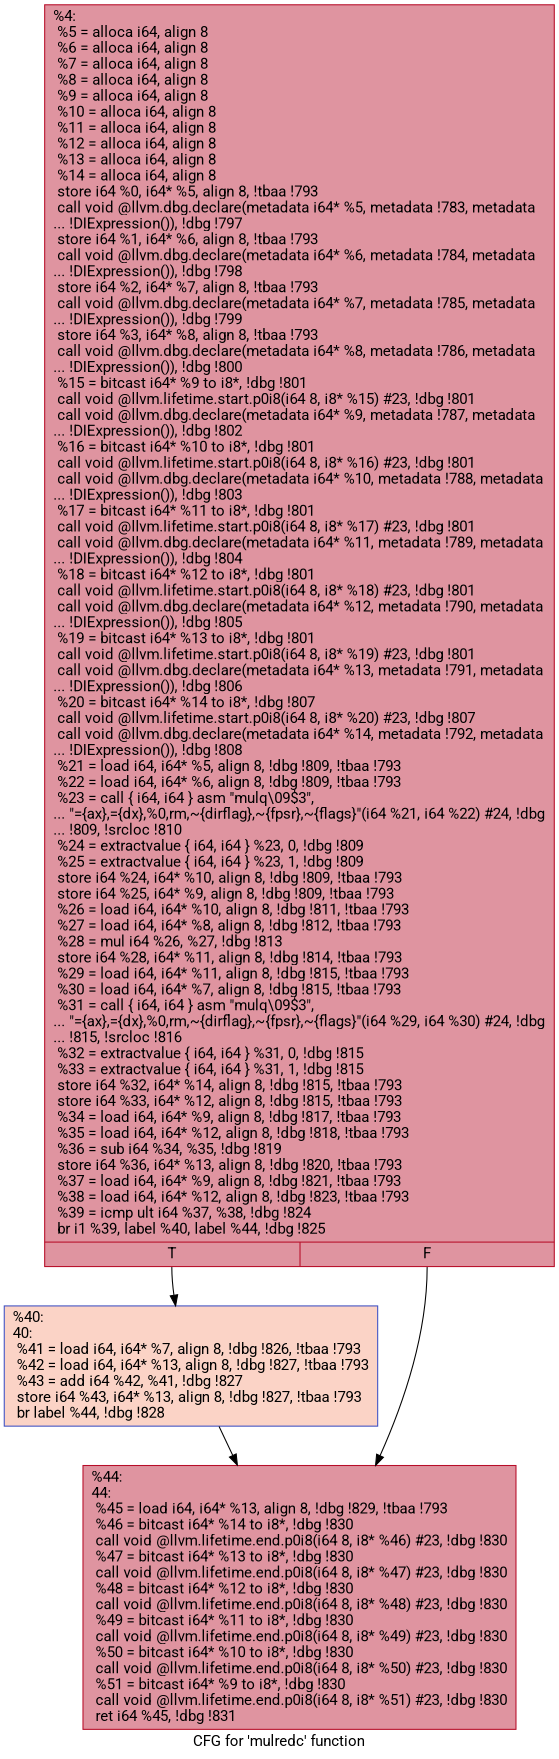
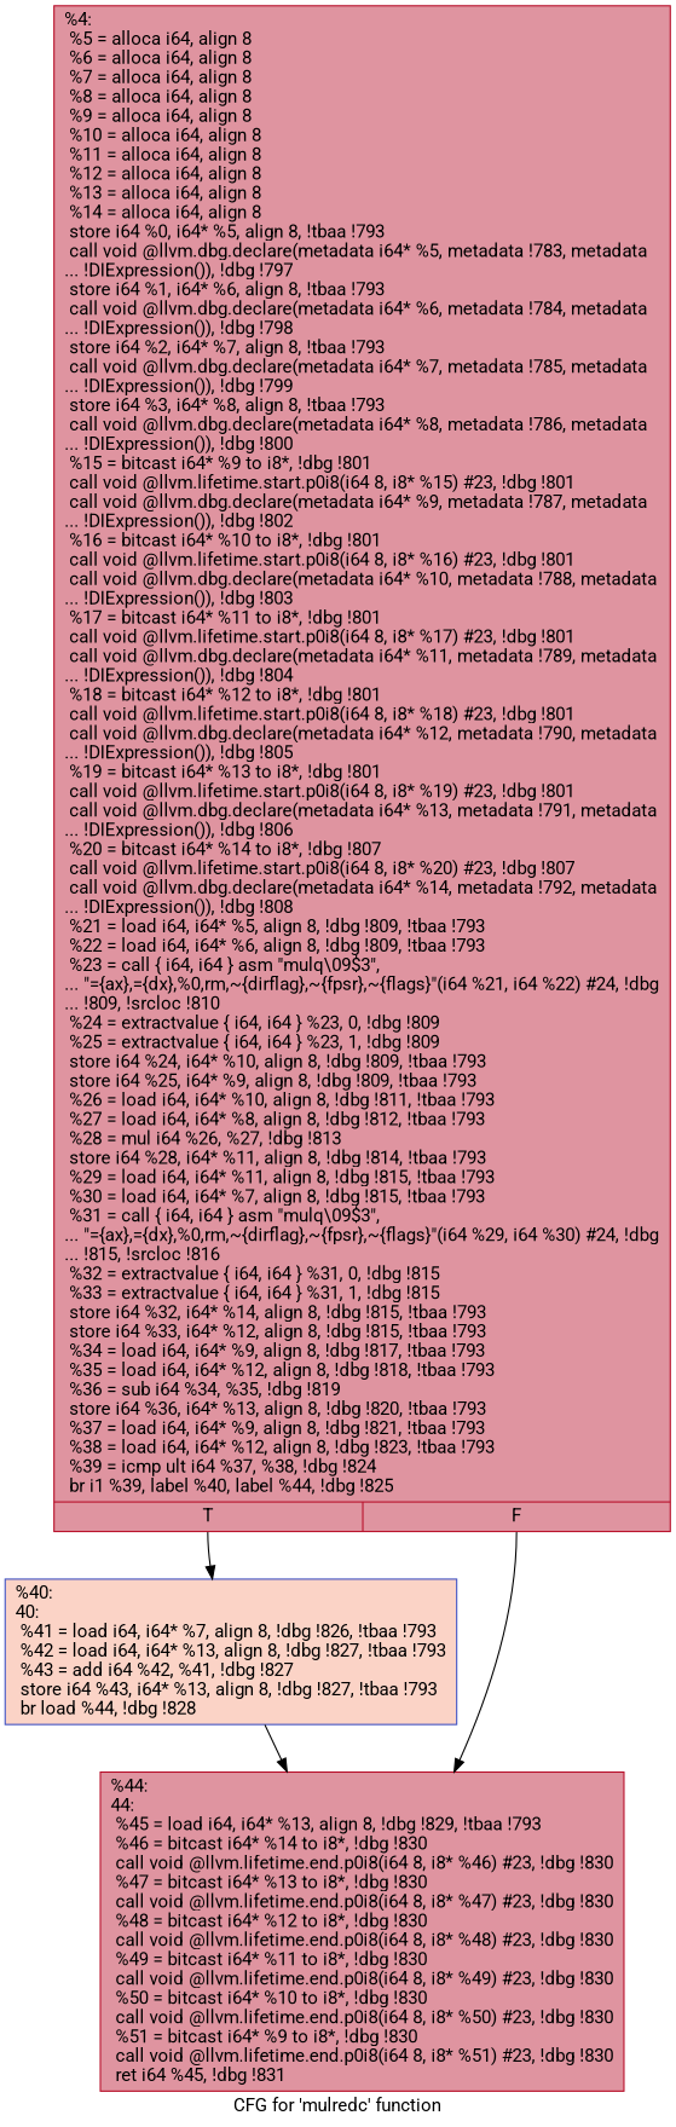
  digraph {
    label="CFG for 'mulredc' function"
    fontname=Roboto
    node [color="#b70d28ff" fillcolor="#b70d2870" shape=record style=filled fontname=Roboto]
    edge [fontname=Roboto]
    n1 [label="{%4:\l  %5 = alloca i64, align 8\l  %6 = alloca i64, align 8\l  %7 = alloca i64, align 8\l  %8 = alloca i64, align 8\l  %9 = alloca i64, align 8\l  %10 = alloca i64, align 8\l  %11 = alloca i64, align 8\l  %12 = alloca i64, align 8\l  %13 = alloca i64, align 8\l  %14 = alloca i64, align 8\l  store i64 %0, i64* %5, align 8, !tbaa !793\l  call void @llvm.dbg.declare(metadata i64* %5, metadata !783, metadata\l... !DIExpression()), !dbg !797\l  store i64 %1, i64* %6, align 8, !tbaa !793\l  call void @llvm.dbg.declare(metadata i64* %6, metadata !784, metadata\l... !DIExpression()), !dbg !798\l  store i64 %2, i64* %7, align 8, !tbaa !793\l  call void @llvm.dbg.declare(metadata i64* %7, metadata !785, metadata\l... !DIExpression()), !dbg !799\l  store i64 %3, i64* %8, align 8, !tbaa !793\l  call void @llvm.dbg.declare(metadata i64* %8, metadata !786, metadata\l... !DIExpression()), !dbg !800\l  %15 = bitcast i64* %9 to i8*, !dbg !801\l  call void @llvm.lifetime.start.p0i8(i64 8, i8* %15) #23, !dbg !801\l  call void @llvm.dbg.declare(metadata i64* %9, metadata !787, metadata\l... !DIExpression()), !dbg !802\l  %16 = bitcast i64* %10 to i8*, !dbg !801\l  call void @llvm.lifetime.start.p0i8(i64 8, i8* %16) #23, !dbg !801\l  call void @llvm.dbg.declare(metadata i64* %10, metadata !788, metadata\l... !DIExpression()), !dbg !803\l  %17 = bitcast i64* %11 to i8*, !dbg !801\l  call void @llvm.lifetime.start.p0i8(i64 8, i8* %17) #23, !dbg !801\l  call void @llvm.dbg.declare(metadata i64* %11, metadata !789, metadata\l... !DIExpression()), !dbg !804\l  %18 = bitcast i64* %12 to i8*, !dbg !801\l  call void @llvm.lifetime.start.p0i8(i64 8, i8* %18) #23, !dbg !801\l  call void @llvm.dbg.declare(metadata i64* %12, metadata !790, metadata\l... !DIExpression()), !dbg !805\l  %19 = bitcast i64* %13 to i8*, !dbg !801\l  call void @llvm.lifetime.start.p0i8(i64 8, i8* %19) #23, !dbg !801\l  call void @llvm.dbg.declare(metadata i64* %13, metadata !791, metadata\l... !DIExpression()), !dbg !806\l  %20 = bitcast i64* %14 to i8*, !dbg !807\l  call void @llvm.lifetime.start.p0i8(i64 8, i8* %20) #23, !dbg !807\l  call void @llvm.dbg.declare(metadata i64* %14, metadata !792, metadata\l... !DIExpression()), !dbg !808\l  %21 = load i64, i64* %5, align 8, !dbg !809, !tbaa !793\l  %22 = load i64, i64* %6, align 8, !dbg !809, !tbaa !793\l  %23 = call \{ i64, i64 \} asm \"mulq\\09$3\",\l... \"=\{ax\},=\{dx\},%0,rm,~\{dirflag\},~\{fpsr\},~\{flags\}\"(i64 %21, i64 %22) #24, !dbg\l... !809, !srcloc !810\l  %24 = extractvalue \{ i64, i64 \} %23, 0, !dbg !809\l  %25 = extractvalue \{ i64, i64 \} %23, 1, !dbg !809\l  store i64 %24, i64* %10, align 8, !dbg !809, !tbaa !793\l  store i64 %25, i64* %9, align 8, !dbg !809, !tbaa !793\l  %26 = load i64, i64* %10, align 8, !dbg !811, !tbaa !793\l  %27 = load i64, i64* %8, align 8, !dbg !812, !tbaa !793\l  %28 = mul i64 %26, %27, !dbg !813\l  store i64 %28, i64* %11, align 8, !dbg !814, !tbaa !793\l  %29 = load i64, i64* %11, align 8, !dbg !815, !tbaa !793\l  %30 = load i64, i64* %7, align 8, !dbg !815, !tbaa !793\l  %31 = call \{ i64, i64 \} asm \"mulq\\09$3\",\l... \"=\{ax\},=\{dx\},%0,rm,~\{dirflag\},~\{fpsr\},~\{flags\}\"(i64 %29, i64 %30) #24, !dbg\l... !815, !srcloc !816\l  %32 = extractvalue \{ i64, i64 \} %31, 0, !dbg !815\l  %33 = extractvalue \{ i64, i64 \} %31, 1, !dbg !815\l  store i64 %32, i64* %14, align 8, !dbg !815, !tbaa !793\l  store i64 %33, i64* %12, align 8, !dbg !815, !tbaa !793\l  %34 = load i64, i64* %9, align 8, !dbg !817, !tbaa !793\l  %35 = load i64, i64* %12, align 8, !dbg !818, !tbaa !793\l  %36 = sub i64 %34, %35, !dbg !819\l  store i64 %36, i64* %13, align 8, !dbg !820, !tbaa !793\l  %37 = load i64, i64* %9, align 8, !dbg !821, !tbaa !793\l  %38 = load i64, i64* %12, align 8, !dbg !823, !tbaa !793\l  %39 = icmp ult i64 %37, %38, !dbg !824\l  br i1 %39, label %40, label %44, !dbg !825\l|{<s0>T|<s1>F}}"]
-   n2 [color="#3d50c3ff" fillcolor="#f59c7d70" label="{%40:\l40:                                               \l  %41 = load i64, i64* %7, align 8, !dbg !826, !tbaa !793\l  %42 = load i64, i64* %13, align 8, !dbg !827, !tbaa !793\l  %43 = add i64 %42, %41, !dbg !827\l  store i64 %43, i64* %13, align 8, !dbg !827, !tbaa !793\l  br label %44, !dbg !828\l}"]
+   n2 [color="#3d50c3ff" fillcolor="#f59c7d70" label="{%40:\l40:                                               \l  %41 = load i64, i64* %7, align 8, !dbg !826, !tbaa !793\l  %42 = load i64, i64* %13, align 8, !dbg !827, !tbaa !793\l  %43 = add i64 %42, %41, !dbg !827\l  store i64 %43, i64* %13, align 8, !dbg !827, !tbaa !793\l  br load %44, !dbg !828\l}"]
    n3 [label="{%44:\l44:                                               \l  %45 = load i64, i64* %13, align 8, !dbg !829, !tbaa !793\l  %46 = bitcast i64* %14 to i8*, !dbg !830\l  call void @llvm.lifetime.end.p0i8(i64 8, i8* %46) #23, !dbg !830\l  %47 = bitcast i64* %13 to i8*, !dbg !830\l  call void @llvm.lifetime.end.p0i8(i64 8, i8* %47) #23, !dbg !830\l  %48 = bitcast i64* %12 to i8*, !dbg !830\l  call void @llvm.lifetime.end.p0i8(i64 8, i8* %48) #23, !dbg !830\l  %49 = bitcast i64* %11 to i8*, !dbg !830\l  call void @llvm.lifetime.end.p0i8(i64 8, i8* %49) #23, !dbg !830\l  %50 = bitcast i64* %10 to i8*, !dbg !830\l  call void @llvm.lifetime.end.p0i8(i64 8, i8* %50) #23, !dbg !830\l  %51 = bitcast i64* %9 to i8*, !dbg !830\l  call void @llvm.lifetime.end.p0i8(i64 8, i8* %51) #23, !dbg !830\l  ret i64 %45, !dbg !831\l}"]
    n1 -> n2 [tailport=s0]
    n1 -> n3 [tailport=s1]
    n2 -> n3
  }
